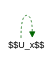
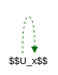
  <mxCell id="0" />
  <mxCell id="1" parent="0" />
- <mxCell id="2" value="$$U_x$$" style="text;html=1;strokeColor=none;fillColor=none;align=center;verticalAlign=middle;whiteSpace=wrap;rounded=0;" vertex="1" parent="1"><mxGeometry x="20" y="50" width="30" height="20" as="geometry" /></mxCell>
+ <mxCell id="2" value="$$U_x$$" style="text;html=1;strokeColor=none;fillColor=none;align=center;verticalAlign=middle;whiteSpace=wrap;rounded=0;" vertex="1" parent="1"><mxGeometry x="20" y="65" width="30" height="20" as="geometry" /></mxCell>
  <mxCell id="3" style="rounded=0;orthogonalLoop=1;jettySize=auto;html=1;strokeColor=#006600;strokeWidth=1;endArrow=block;endFill=1;endSize=6;dashed=1;exitX=0.25;exitY=0;exitDx=0;exitDy=0;entryX=0.75;entryY=0;entryDx=0;entryDy=0;edgeStyle=orthogonalEdgeStyle;curved=1;" edge="1" parent="1" source="2" target="2"><mxGeometry relative="1" as="geometry"><mxPoint x="43.333" y="-90" as="sourcePoint" /><mxPoint x="70" y="-20" as="targetPoint" /><Array as="points"><mxPoint x="28" y="20" /><mxPoint x="43" y="20" /></Array></mxGeometry></mxCell>
